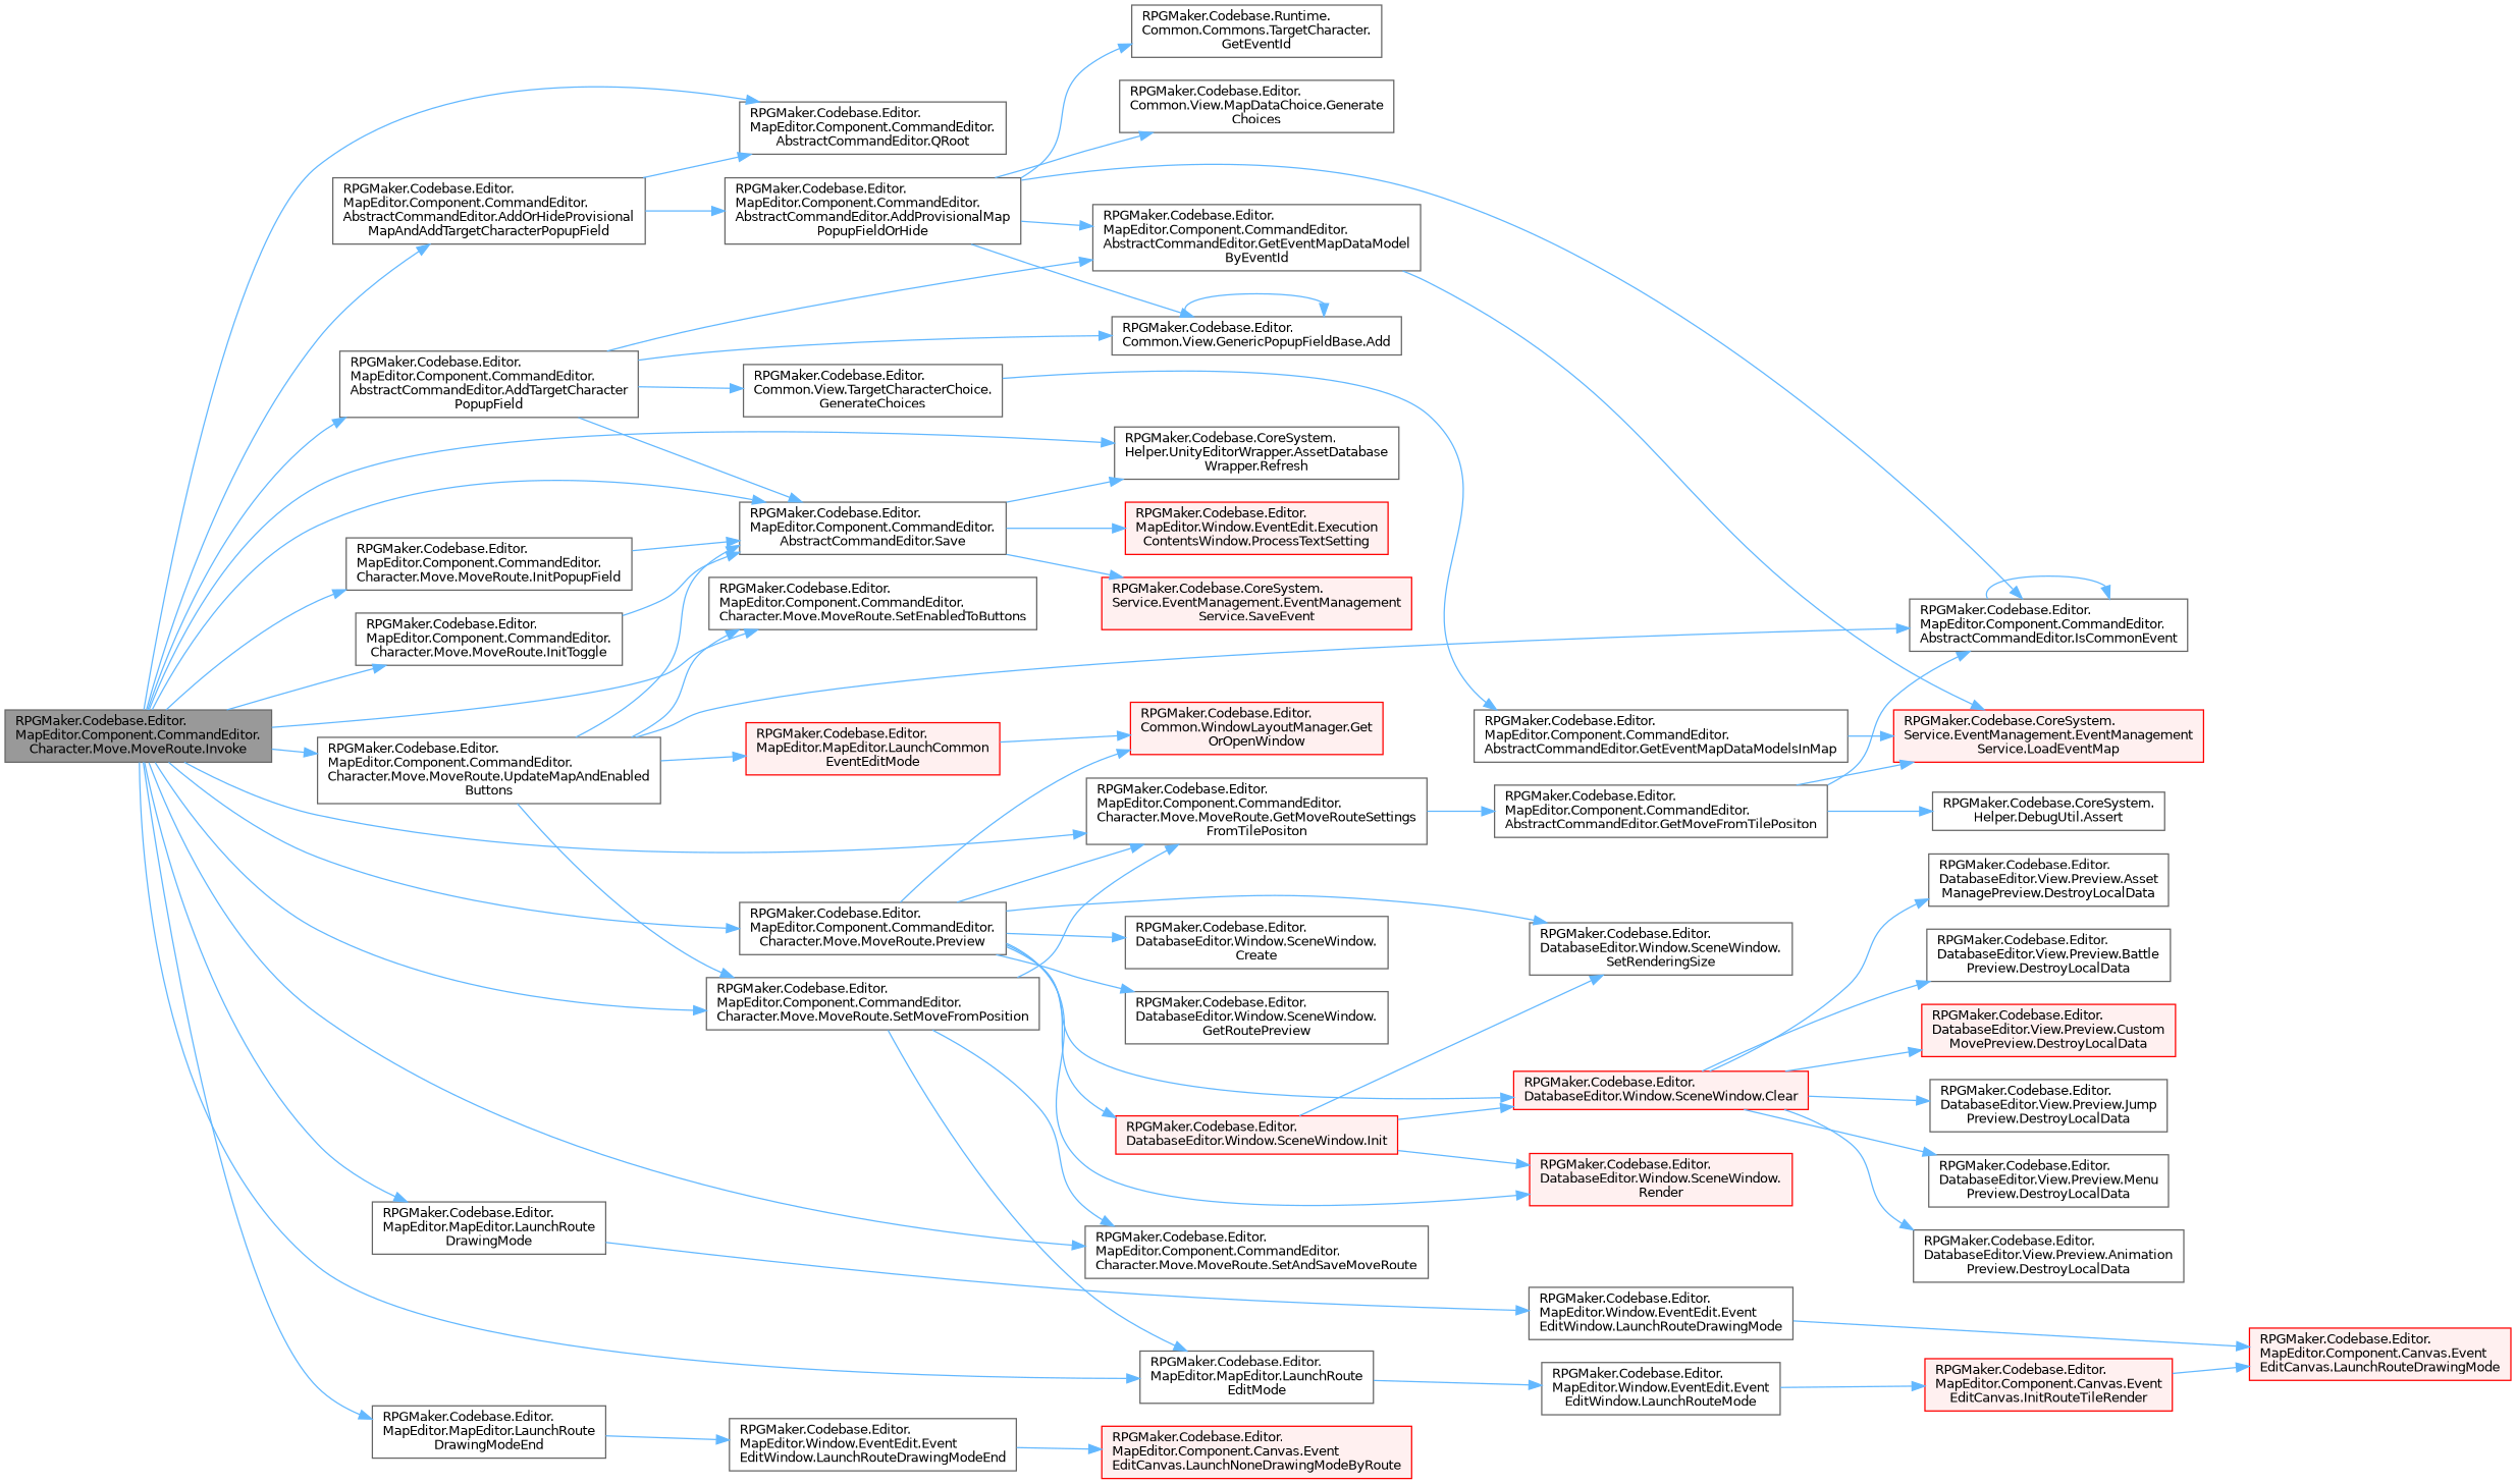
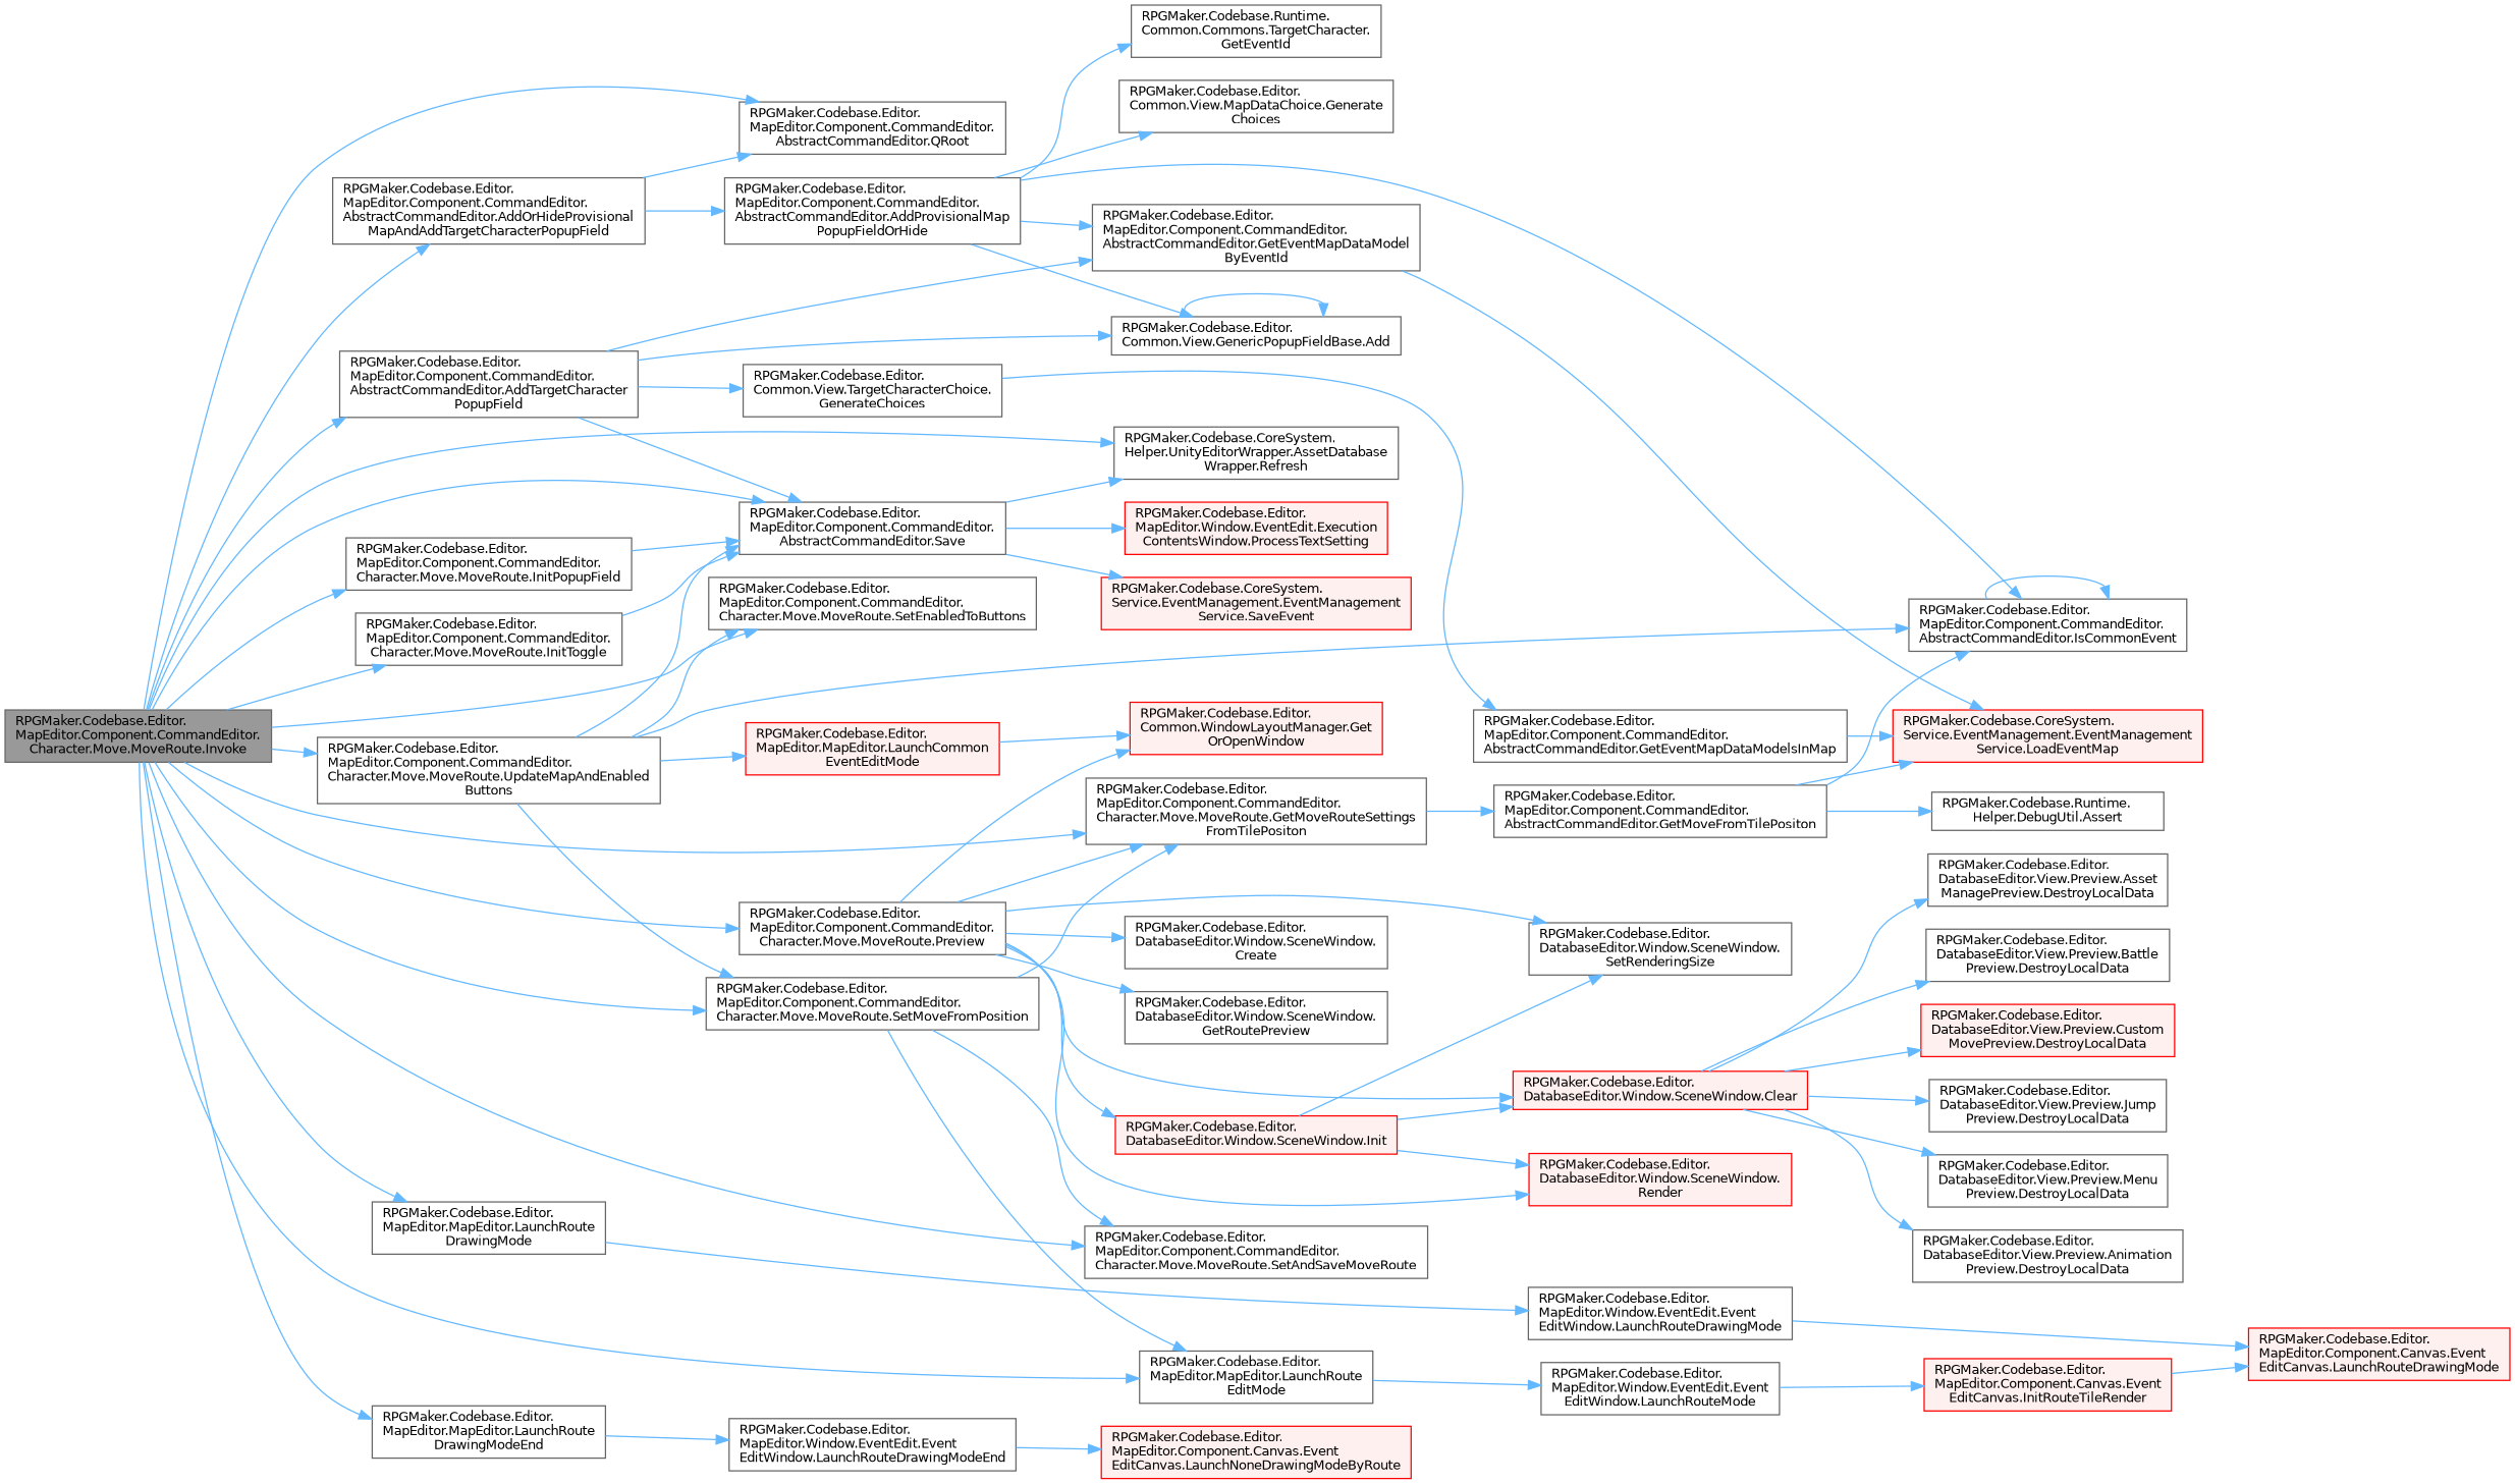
  digraph {
    rankdir=LR
    node [color=grey40 fillcolor=white fontname=Helvetica fontsize=10 shape=box style=filled]
    edge [color=steelblue1 fontname=Helvetica fontsize=10 labelfontname=Helvetica labelfontsize=10 style=solid]
    n1 [color=gray40 fillcolor=grey60 fontcolor=black height=0.2 label="RPGMaker.Codebase.Editor.\lMapEditor.Component.CommandEditor.\lCharacter.Move.MoveRoute.Invoke" width=0.4]
    n2 [height=0.2 label="RPGMaker.Codebase.Editor.\lMapEditor.Component.CommandEditor.\lAbstractCommandEditor.AddOrHideProvisional\lMapAndAddTargetCharacterPopupField" width=0.4]
    n3 [height=0.2 label="RPGMaker.Codebase.Editor.\lMapEditor.Component.CommandEditor.\lAbstractCommandEditor.QRoot" width=0.4]
    n4 [height=0.2 label="RPGMaker.Codebase.Editor.\lMapEditor.Component.CommandEditor.\lAbstractCommandEditor.AddTargetCharacter\lPopupField" width=0.4]
    n5 [height=0.2 label="RPGMaker.Codebase.Editor.\lMapEditor.Component.CommandEditor.\lAbstractCommandEditor.Save" width=0.4]
    n6 [height=0.2 label="RPGMaker.Codebase.CoreSystem.\lHelper.UnityEditorWrapper.AssetDatabase\lWrapper.Refresh" width=0.4]
    n7 [height=0.2 label="RPGMaker.Codebase.Editor.\lMapEditor.Component.CommandEditor.\lCharacter.Move.MoveRoute.GetMoveRouteSettings\lFromTilePositon" width=0.4]
    n8 [height=0.2 label="RPGMaker.Codebase.Editor.\lMapEditor.Component.CommandEditor.\lCharacter.Move.MoveRoute.InitPopupField" width=0.4]
    n9 [height=0.2 label="RPGMaker.Codebase.Editor.\lMapEditor.Component.CommandEditor.\lCharacter.Move.MoveRoute.InitToggle" width=0.4]
    n10 [height=0.2 label="RPGMaker.Codebase.Editor.\lMapEditor.MapEditor.LaunchRoute\lDrawingMode" width=0.4]
    n11 [height=0.2 label="RPGMaker.Codebase.Editor.\lMapEditor.MapEditor.LaunchRoute\lDrawingModeEnd" width=0.4]
    n12 [height=0.2 label="RPGMaker.Codebase.Editor.\lMapEditor.MapEditor.LaunchRoute\lEditMode" width=0.4]
    n13 [height=0.2 label="RPGMaker.Codebase.Editor.\lMapEditor.Component.CommandEditor.\lCharacter.Move.MoveRoute.Preview" width=0.4]
    n14 [height=0.2 label="RPGMaker.Codebase.Editor.\lMapEditor.Component.CommandEditor.\lCharacter.Move.MoveRoute.SetAndSaveMoveRoute" width=0.4]
    n15 [height=0.2 label="RPGMaker.Codebase.Editor.\lMapEditor.Component.CommandEditor.\lCharacter.Move.MoveRoute.SetEnabledToButtons" width=0.4]
    n16 [height=0.2 label="RPGMaker.Codebase.Editor.\lMapEditor.Component.CommandEditor.\lCharacter.Move.MoveRoute.SetMoveFromPosition" width=0.4]
    n17 [height=0.2 label="RPGMaker.Codebase.Editor.\lMapEditor.Component.CommandEditor.\lCharacter.Move.MoveRoute.UpdateMapAndEnabled\lButtons" width=0.4]
    n18 [height=0.2 label="RPGMaker.Codebase.Editor.\lMapEditor.Component.CommandEditor.\lAbstractCommandEditor.AddProvisionalMap\lPopupFieldOrHide" width=0.4]
    n19 [height=0.2 label="RPGMaker.Codebase.Editor.\lCommon.View.GenericPopupFieldBase.Add" width=0.4]
    n20 [height=0.2 label="RPGMaker.Codebase.Editor.\lCommon.View.MapDataChoice.Generate\lChoices" width=0.4]
    n21 [height=0.2 label="RPGMaker.Codebase.Runtime.\lCommon.Commons.TargetCharacter.\lGetEventId" width=0.4]
    n22 [height=0.2 label="RPGMaker.Codebase.Editor.\lMapEditor.Component.CommandEditor.\lAbstractCommandEditor.GetEventMapDataModel\lByEventId" width=0.4]
    n23 [height=0.2 label="RPGMaker.Codebase.Editor.\lMapEditor.Component.CommandEditor.\lAbstractCommandEditor.IsCommonEvent" width=0.4]
    n24 [color=red fillcolor="#FFF0F0" height=0.2 label="RPGMaker.Codebase.CoreSystem.\lService.EventManagement.EventManagement\lService.LoadEventMap" width=0.4]
    n25 [height=0.2 label="RPGMaker.Codebase.Editor.\lCommon.View.TargetCharacterChoice.\lGenerateChoices" width=0.4]
    n26 [height=0.2 label="RPGMaker.Codebase.Editor.\lMapEditor.Component.CommandEditor.\lAbstractCommandEditor.GetEventMapDataModelsInMap" width=0.4]
    n27 [color=red fillcolor="#FFF0F0" height=0.2 label="RPGMaker.Codebase.Editor.\lMapEditor.Window.EventEdit.Execution\lContentsWindow.ProcessTextSetting" width=0.4]
    n28 [color=red fillcolor="#FFF0F0" height=0.2 label="RPGMaker.Codebase.CoreSystem.\lService.EventManagement.EventManagement\lService.SaveEvent" width=0.4]
    n29 [height=0.2 label="RPGMaker.Codebase.Editor.\lMapEditor.Component.CommandEditor.\lAbstractCommandEditor.GetMoveFromTilePositon" width=0.4]
-   n30 [height=0.2 label="RPGMaker.Codebase.CoreSystem.\lHelper.DebugUtil.Assert" width=0.4]
+   n30 [height=0.2 label="RPGMaker.Codebase.Runtime.\lHelper.DebugUtil.Assert" width=0.4]
    n31 [height=0.2 label="RPGMaker.Codebase.Editor.\lMapEditor.Window.EventEdit.Event\lEditWindow.LaunchRouteDrawingMode" width=0.4]
    n32 [color=red fillcolor="#FFF0F0" height=0.2 label="RPGMaker.Codebase.Editor.\lMapEditor.Component.Canvas.Event\lEditCanvas.LaunchRouteDrawingMode" width=0.4]
    n33 [height=0.2 label="RPGMaker.Codebase.Editor.\lMapEditor.Window.EventEdit.Event\lEditWindow.LaunchRouteDrawingModeEnd" width=0.4]
    n34 [color=red fillcolor="#FFF0F0" height=0.2 label="RPGMaker.Codebase.Editor.\lMapEditor.Component.Canvas.Event\lEditCanvas.LaunchNoneDrawingModeByRoute" width=0.4]
    n35 [height=0.2 label="RPGMaker.Codebase.Editor.\lMapEditor.Window.EventEdit.Event\lEditWindow.LaunchRouteMode" width=0.4]
    n36 [color=red fillcolor="#FFF0F0" height=0.2 label="RPGMaker.Codebase.Editor.\lMapEditor.Component.Canvas.Event\lEditCanvas.InitRouteTileRender" width=0.4]
    n37 [color=red fillcolor="#FFF0F0" height=0.2 label="RPGMaker.Codebase.Editor.\lDatabaseEditor.Window.SceneWindow.Clear" width=0.4]
    n38 [height=0.2 label="RPGMaker.Codebase.Editor.\lDatabaseEditor.Window.SceneWindow.\lCreate" width=0.4]
    n39 [color=red fillcolor="#FFF0F0" height=0.2 label="RPGMaker.Codebase.Editor.\lCommon.WindowLayoutManager.Get\lOrOpenWindow" width=0.4]
    n40 [height=0.2 label="RPGMaker.Codebase.Editor.\lDatabaseEditor.Window.SceneWindow.\lGetRoutePreview" width=0.4]
    n41 [color=red fillcolor="#FFF0F0" height=0.2 label="RPGMaker.Codebase.Editor.\lDatabaseEditor.Window.SceneWindow.Init" width=0.4]
    n42 [color=red fillcolor="#FFF0F0" height=0.2 label="RPGMaker.Codebase.Editor.\lDatabaseEditor.Window.SceneWindow.\lRender" width=0.4]
    n43 [height=0.2 label="RPGMaker.Codebase.Editor.\lDatabaseEditor.Window.SceneWindow.\lSetRenderingSize" width=0.4]
    n44 [height=0.2 label="RPGMaker.Codebase.Editor.\lDatabaseEditor.View.Preview.Animation\lPreview.DestroyLocalData" width=0.4]
    n45 [height=0.2 label="RPGMaker.Codebase.Editor.\lDatabaseEditor.View.Preview.Asset\lManagePreview.DestroyLocalData" width=0.4]
    n46 [height=0.2 label="RPGMaker.Codebase.Editor.\lDatabaseEditor.View.Preview.Battle\lPreview.DestroyLocalData" width=0.4]
    n47 [color=red fillcolor="#FFF0F0" height=0.2 label="RPGMaker.Codebase.Editor.\lDatabaseEditor.View.Preview.Custom\lMovePreview.DestroyLocalData" width=0.4]
    n48 [height=0.2 label="RPGMaker.Codebase.Editor.\lDatabaseEditor.View.Preview.Jump\lPreview.DestroyLocalData" width=0.4]
    n49 [height=0.2 label="RPGMaker.Codebase.Editor.\lDatabaseEditor.View.Preview.Menu\lPreview.DestroyLocalData" width=0.4]
    n50 [color=red fillcolor="#FFF0F0" height=0.2 label="RPGMaker.Codebase.Editor.\lMapEditor.MapEditor.LaunchCommon\lEventEditMode" width=0.4]
    n1 -> n2
    n1 -> n3
    n1 -> n4
    n1 -> n5
    n1 -> n6
    n1 -> n7
    n1 -> n8
    n1 -> n9
    n1 -> n10
    n1 -> n11
    n1 -> n12
    n1 -> n13
    n1 -> n14
    n1 -> n15
    n1 -> n16
    n1 -> n17
    n2 -> n3
    n2 -> n18
    n4 -> n5
    n4 -> n19
    n4 -> n22
    n4 -> n25
    n5 -> n6
    n5 -> n27
    n5 -> n28
    n7 -> n29
    n8 -> n5
    n9 -> n5
    n10 -> n31
    n11 -> n33
    n12 -> n35
    n13 -> n7
    n13 -> n37
    n13 -> n38
    n13 -> n39
    n13 -> n40
    n13 -> n41
    n13 -> n42
    n13 -> n43
    n16 -> n7
    n16 -> n12
    n16 -> n14
    n17 -> n5
    n17 -> n15
    n17 -> n16
    n17 -> n23
    n17 -> n50
    n18 -> n19
    n18 -> n20
    n18 -> n21
    n18 -> n22
    n18 -> n23
    n19 -> n19
    n22 -> n24
    n23 -> n23
    n25 -> n26
    n26 -> n24
    n29 -> n23
    n29 -> n24
    n29 -> n30
    n31 -> n32
    n33 -> n34
    n35 -> n36
    n36 -> n32
    n37 -> n44
    n37 -> n45
    n37 -> n46
    n37 -> n47
    n37 -> n48
    n37 -> n49
    n41 -> n37
    n41 -> n42
    n41 -> n43
    n50 -> n39
  }
